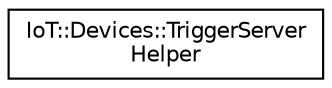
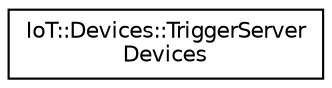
  digraph {
    rankdir=LR
-   n1 [color=black fillcolor=white fontname=Helvetica fontsize=10 height=0.2 label="IoT::Devices::TriggerServer\lHelper" shape=record style=filled width=0.4]
+   n1 [color=black fillcolor=white fontname=Helvetica fontsize=10 height=0.2 label="IoT::Devices::TriggerServer\lDevices" shape=record style=filled width=0.4]
  }
